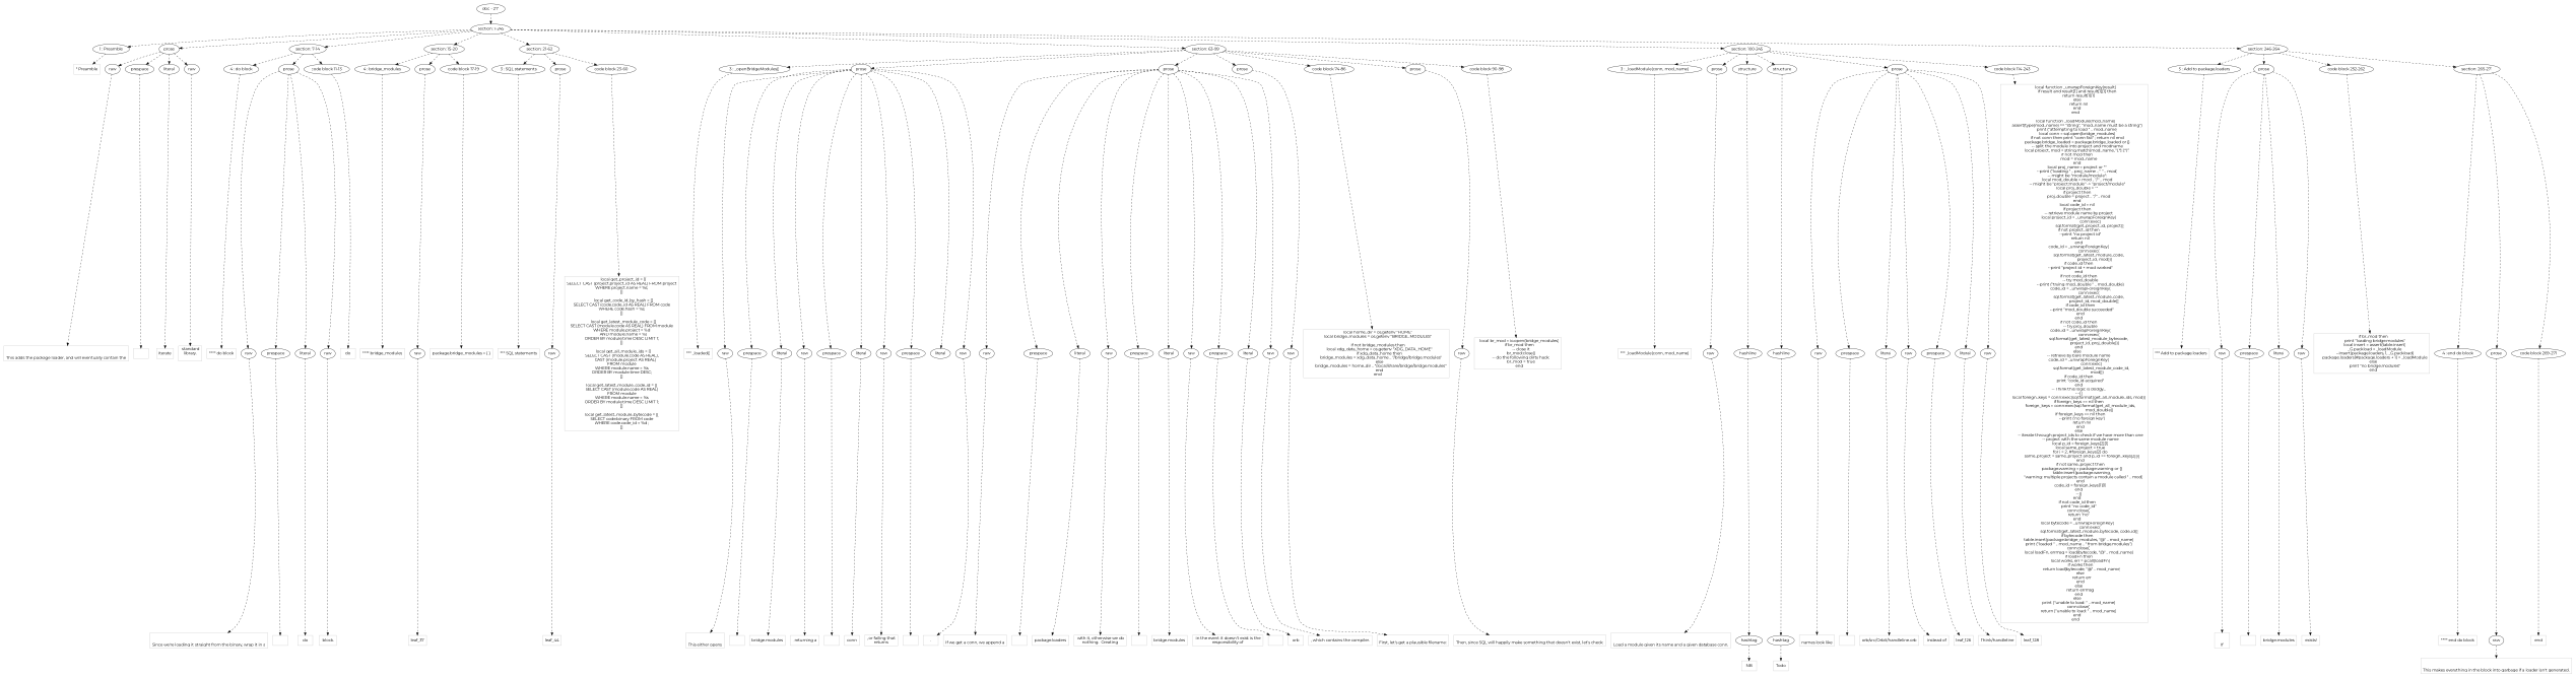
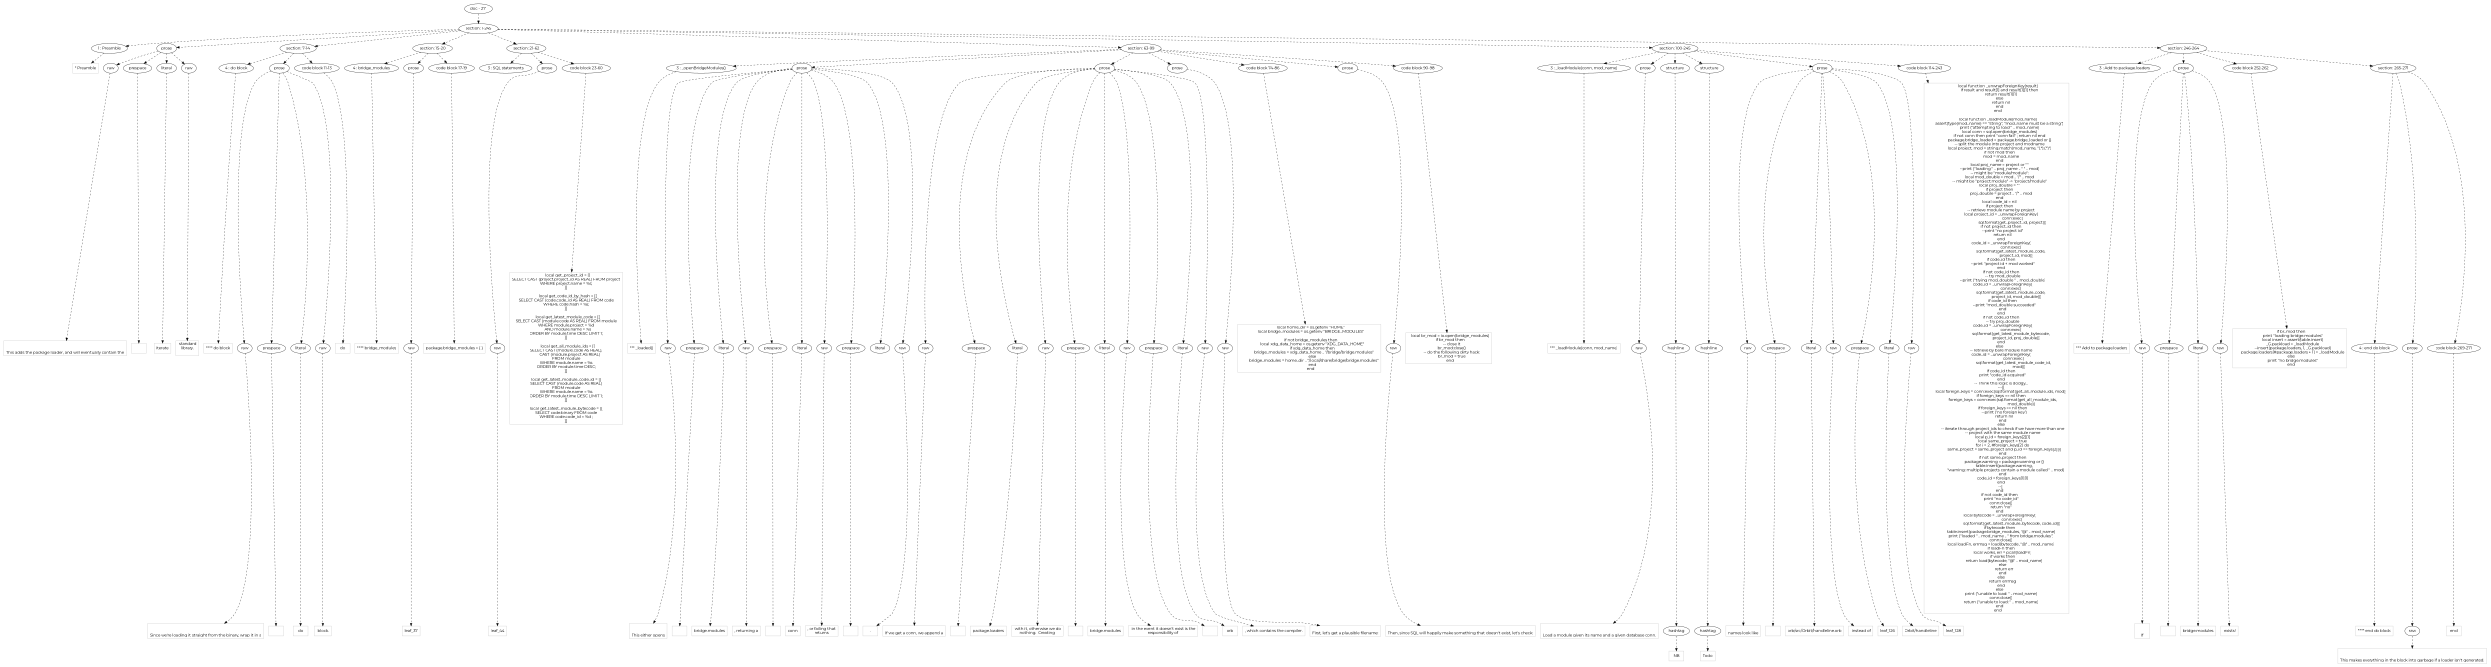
  digraph {
    fontname=Montserrat
    node [fontname=Montserrat]
    edge [fontname=Montserrat style=dashed]
    n1 [label="section: 1-245"]
    n2 [label="1 : Preamble"]
    n3 [label=prose]
    n4 [label="section: 7-14"]
    n5 [label="section: 15-20"]
    n6 [label="section: 21-62"]
    n7 [label="section: 63-99"]
    n8 [label="section: 100-245"]
    n9 [label="section: 246-264"]
    n10 [label=raw]
    n11 [label=prespace]
    n12 [label=literal]
    n13 [label=raw]
    n14 [label="4 : do block"]
    n15 [label=prose]
    n16 [label="code block 11-13"]
    n17 [label=raw]
    n18 [label=prespace]
    n19 [label=literal]
    n20 [label=raw]
    n21 [label="4 : bridge_modules"]
    n22 [label=prose]
    n23 [label="code block 17-19"]
    n24 [label=raw]
    n25 [label="3 : SQL statements"]
    n26 [label=prose]
    n27 [label="code block 23-60"]
    n28 [label=raw]
    n29 [label="3 : _openBridgeModules()"]
    n30 [label=prose]
    n31 [label=prose]
    n32 [label=prose]
    n33 [label="code block 74-86"]
    n34 [label=prose]
    n35 [label="code block 90-98"]
    n36 [label=raw]
    n37 [label=prespace]
    n38 [label=literal]
    n39 [label=raw]
    n40 [label=prespace]
    n41 [label=literal]
    n42 [label=raw]
    n43 [label=prespace]
    n44 [label=literal]
    n45 [label=raw]
    n46 [label=raw]
    n47 [label=prespace]
    n48 [label=literal]
    n49 [label=raw]
    n50 [label=prespace]
    n51 [label=literal]
    n52 [label=raw]
    n53 [label=prespace]
    n54 [label=literal]
    n55 [label=raw]
    n56 [label=raw]
    n57 [label=raw]
    n58 [label="3 : _loadModule(conn, mod_name)"]
    n59 [label=prose]
    n60 [label=structure]
    n61 [label=structure]
    n62 [label=prose]
    n63 [label="code block 114-243"]
    n64 [label=raw]
    n65 [label=hashline]
    n66 [label=hashtag]
    n67 [label=hashline]
    n68 [label=hashtag]
    n69 [label=raw]
    n70 [label=prespace]
    n71 [label=literal]
    n72 [label=raw]
    n73 [label=prespace]
    n74 [label=literal]
    n75 [label=raw]
    n76 [label="3 : Add to package.loaders"]
    n77 [label=prose]
    n78 [label="code block 252-262"]
    n79 [label="section: 265-271"]
    n80 [label=raw]
    n81 [label=prespace]
    n82 [label=literal]
    n83 [label=raw]
    n84 [label="4 : end do block"]
    n85 [label=prose]
    n86 [label="code block 269-271"]
    n87 [label=raw]
    n88 [color=Gray label="* Preamble" shape=rectangle]
    n89 [color=Gray label="\n\nThis adds the package loader, and will eventually contain the" shape=rectangle]
    n90 [color=Gray label=" " shape=rectangle]
    n91 [color=Gray label=iterate shape=rectangle]
    n92 [color=Gray label=" standard\nlibrary.\n\n" shape=rectangle]
    n93 [color=Gray label="**** do block" shape=rectangle]
    n94 [color=Gray label=do shape=rectangle]
    n95 [color=Gray label="\n\nSince we're loading it straight from the binary, wrap it in a" shape=rectangle]
    n96 [color=Gray label=" " shape=rectangle]
    n97 [color=Gray label=do shape=rectangle]
    n98 [color=Gray label=" block.\n" shape=rectangle]
    n99 [color=Gray label="**** bridge_modules" shape=rectangle]
    n100 [color=Gray label="package.bridge_modules = { }" shape=rectangle]
    leaf_37 [color=Gray shape=rectangle]
-   n102 [color=Gray label="*** SQL statements" shape=rectangle]
    n103 [color=Gray label="   local get_project_id = [[\nSELECT CAST (project.project_id AS REAL) FROM project\nWHERE project.name = %s;\n]]\n\n   local get_code_id_by_hash = [[\nSELECT CAST (code.code_id AS REAL) FROM code\nWHERE code.hash = %s;\n]]\n\n   local get_latest_module_code = [[\nSELECT CAST (module.code AS REAL) FROM module\nWHERE module.project = %d\n   AND module.name = %s\nORDER BY module.time DESC LIMIT 1;\n]]\n\n   local get_all_module_ids = [[\nSELECT CAST (module.code AS REAL),\n       CAST (module.project AS REAL)\nFROM module\nWHERE module.name = %s\nORDER BY module.time DESC;\n]]\n\nlocal get_latest_module_code_id = [[\nSELECT CAST (module.code AS REAL)\nFROM module\nWHERE module.name = %s\nORDER BY module.time DESC LIMIT 1;\n]]\n\nlocal get_latest_module_bytecode = [[\nSELECT code.binary FROM code\nWHERE code.code_id = %d ;\n]]" shape=rectangle]
    leaf_44 [color=Gray shape=rectangle]
    n105 [color=Gray label="*** _loaded()" shape=rectangle]
    n106 [color=Gray label="   local home_dir = os.getenv \"HOME\"\n   local bridge_modules = os.getenv \"BRIDGE_MODULES\"\n\n   if not bridge_modules then\n      local xdg_data_home = os.getenv \"XDG_DATA_HOME\"\n      if xdg_data_home then\n         bridge_modules = xdg_data_home .. \"/bridge/bridge.modules\"\n      else\n         bridge_modules = home_dir .. \"/.local/share/bridge/bridge.modules\"\n      end\n   end" shape=rectangle]
    n107 [color=Gray label="   local br_mod = io.open(bridge_modules)\n   if br_mod then\n      -- close it\n      br_mod:close()\n      -- do the following dirty hack:\n      br_mod = true\n   end" shape=rectangle]
    n108 [color=Gray label="\n\nThis either opens" shape=rectangle]
    n109 [color=Gray label=" " shape=rectangle]
    n110 [color=Gray label="bridge.modules" shape=rectangle]
    n111 [color=Gray label=", returning a" shape=rectangle]
    n112 [color=Gray label=" " shape=rectangle]
    n113 [color=Gray label=conn shape=rectangle]
    n114 [color=Gray label=", or failing that\nreturns" shape=rectangle]
    n115 [color=Gray label=" " shape=rectangle]
    n116 [color=Gray label=".\n" shape=rectangle]
    n117 [color=Gray label="\nIf we get a conn, we append a" shape=rectangle]
    n118 [color=Gray label=" " shape=rectangle]
    n119 [color=Gray label="package.loaders" shape=rectangle]
    n120 [color=Gray label=" with it, otherwise we do\nnothing.  Creating" shape=rectangle]
    n121 [color=Gray label=" " shape=rectangle]
    n122 [color=Gray label="bridge.modules" shape=rectangle]
    n123 [color=Gray label=" in the event it doesn't exist is the\nresponsibility of" shape=rectangle]
    n124 [color=Gray label=" " shape=rectangle]
    n125 [color=Gray label=orb shape=rectangle]
    n126 [color=Gray label=", which contains the compiler.\n" shape=rectangle]
    n127 [color=Gray label="\nFirst, let's get a plausible filename:\n" shape=rectangle]
    n128 [color=Gray label="\nThen, since SQL will happily make something that doesn't exist, let's check:\n" shape=rectangle]
    n129 [color=Gray label="*** _loadModule(conn, mod_name)" shape=rectangle]
    n130 [color=Gray label="   local function _unwrapForeignKey(result)\n      if result and result[1] and result[1][1] then\n         return result[1][1]\n      else\n         return nil\n      end\n   end\n\n   local function _loadModule(mod_name)\n      assert(type(mod_name) == \"string\", \"mod_name must be a string\")\n      print (\"attempting to load \" .. mod_name)\n      local conn = sql.open(bridge_modules)\n      if not conn then print \"conn fail\" ; return nil end\n      package.bridge_loaded = package.bridge_loaded or {}\n      -- split the module into project and modname\n      local project, mod = string.match(mod_name, \"(.*):(.*)\")\n      if not mod then\n         mod = mod_name\n      end\n      local proj_name = project or \"\"\n      --print (\"loading \" .. proj_name .. \" \" .. mod)\n      -- might be \"module/module\":\n      local mod_double = mod .. \"/\" .. mod\n      -- might be \"project:module\" -> \"project/module\"\n      local proj_double = \"\"\n      if project then\n         proj_double = project .. \"/\" .. mod\n      end\n      local code_id = nil\n      if project then\n         -- retrieve module name by project\n         local project_id = _unwrapForeignKey(\n                               conn:exec(\n                               sql.format(get_project_id, project)))\n         if not project_id then\n            --print \"no project id\"\n            return nil\n         end\n         code_id = _unwrapForeignKey(\n                            conn:exec(\n                            sql.format(get_latest_module_code,\n                                       project_id, mod)))\n         if code_id then\n            --print \"project id + mod worked\"\n         end\n         if not code_id then\n            -- try mod_double\n            --print (\"trying mod_double \" .. mod_double)\n            code_id = _unwrapForeignKey(\n                            conn:exec(\n                            sql.format(get_latest_module_code,\n                                       project_id, mod_double)))\n            if code_id then\n               --print \"mod_double succeeded\"\n            end\n         end\n         if not code_id then\n            -- try proj_double\n            code_id = _unwrapForeignKey(\n                            conn:exec(\n                            sql.format(get_latest_module_bytecode,\n                                       project_id, proj_double)))\n         end\n      else\n         -- retrieve by bare module name\n         code_id = _unwrapForeignKey(\n                                 conn:exec(\n                                 sql.format(get_latest_module_code_id,\n                                            mod)))\n         if code_id then\n            print \"code_id acquired\"\n         end\n         -- Think this logic is dodgy...\n         ---[[\n         local foreign_keys = conn:exec(sql.format(get_all_module_ids, mod))\n         if foreign_keys == nil then\n            foreign_keys = conn:exec(sql.format(get_all_module_ids,\n                                                mod_double))\n            if foreign_keys == nil then\n               --print ('no foreign key')\n               return nil\n            end\n         else\n            -- iterate through project_ids to check if we have more than one\n            -- project with the same module name\n            local p_id = foreign_keys[2][1]\n            local same_project = true\n            for i = 2, #foreign_keys[2] do\n               same_project = same_project and p_id == foreign_keys[2][i]\n            end\n            if not same_project then\n               package.warning = package.warning or {}\n               table.insert(package.warning,\n                  \"warning: multiple projects contain a module called \" .. mod)\n            end\n            code_id = foreign_keys[1][1]\n         end\n         --]]\n      end\n      if not code_id then\n         print \"no code_id\"\n         conn:close()\n         return \"no\"\n      end\n      local bytecode = _unwrapForeignKey(\n                              conn:exec(\n                              sql.format(get_latest_module_bytecode, code_id)))\n      if bytecode then\n         table.insert(package.bridge_modules, \"@\" .. mod_name)\n         print (\"loaded \" .. mod_name .. \" from bridge.modules\")\n         conn:close()\n         local loadFn, errmsg = load(bytecode, \"@\" .. mod_name)\n         if loadFn then\n            local works, err = pcall(loadFn)\n            if works then\n               return load(bytecode, \"@\" .. mod_name)\n            else\n               return err\n            end\n         else\n            return errmsg\n         end\n      else\n         print (\"unable to load: \" .. mod_name)\n         conn:close()\n         return (\"unable to load: \" .. mod_name)\n      end\n   end" shape=rectangle]
    n131 [color=Gray label="\n\nLoad a module given its name and a given database conn.\n" shape=rectangle]
    n132 [color=Gray label=NB shape=rectangle]
    n133 [color=Gray label=Todo shape=rectangle]
    n134 [color=Gray label="\nnames look like" shape=rectangle]
    n135 [color=Gray label=" " shape=rectangle]
    n136 [color=Gray label="orb/src/Orbit/handleline.orb" shape=rectangle]
    n137 [color=Gray label=" instead of" shape=rectangle]
    leaf_126 [color=Gray shape=rectangle]
-   n139 [color=Gray label="Think/handleline" shape=rectangle]
+   n139 [color=Gray label="Orbit/handleline" shape=rectangle]
    leaf_128 [color=Gray shape=rectangle]
    n141 [color=Gray label="*** Add to package.loaders" shape=rectangle]
    n142 [color=Gray label="   if br_mod then\n      print \"loading bridge.modules\"\n      local insert = assert(table.insert)\n      _G.packload = _loadModule\n      --insert(package.loaders, 1, _G.packload)\n      package.loaders[#package.loaders + 1] = _loadModule\n   else\n      print \"no bridge.modules\"\n   end" shape=rectangle]
    n143 [color=Gray label="\n\nIf" shape=rectangle]
    n144 [color=Gray label=" " shape=rectangle]
    n145 [color=Gray label="bridge.modules" shape=rectangle]
    n146 [color=Gray label=" exists!\n" shape=rectangle]
    n147 [color=Gray label="**** end do block" shape=rectangle]
    n148 [color=Gray label=end shape=rectangle]
    n149 [color=Gray label="\n\nThis makes everything in the block into garbage if a loader isn't generated.\n" shape=rectangle]
    n150 [label="doc - 271"]
    subgraph sub_1 {
      rank=same
      n1
    }
    subgraph sub_2 {
      rank=same
      n2
      n3
      n4
      n5
      n6
      n7
      n8
      n9
    }
    subgraph sub_3 {
      rank=same
      n10
      n11
      n12
      n13
    }
    subgraph sub_4 {
      rank=same
      n14
      n15
      n16
    }
    subgraph sub_5 {
      rank=same
      n17
      n18
      n19
      n20
    }
    subgraph sub_6 {
      rank=same
      n21
      n22
      n23
    }
    subgraph sub_7 {
      rank=same
      n24
    }
    subgraph sub_8 {
      rank=same
      n25
      n26
      n27
    }
    subgraph sub_9 {
      rank=same
      n28
    }
    subgraph sub_10 {
      rank=same
      n29
      n30
      n31
      n32
      n33
      n34
      n35
    }
    subgraph sub_11 {
      rank=same
      n36
      n37
      n38
      n39
      n40
      n41
      n42
      n43
      n44
      n45
    }
    subgraph sub_12 {
      rank=same
      n46
      n47
      n48
      n49
      n50
      n51
      n52
      n53
      n54
      n55
    }
    subgraph sub_13 {
      rank=same
      n56
    }
    subgraph sub_14 {
      rank=same
      n57
    }
    subgraph sub_15 {
      rank=same
      n58
      n59
      n60
      n61
      n62
      n63
    }
    subgraph sub_16 {
      rank=same
      n64
    }
    subgraph sub_17 {
      rank=same
      n65
    }
    subgraph sub_18 {
      rank=same
      n66
    }
    subgraph sub_19 {
      rank=same
      n67
    }
    subgraph sub_20 {
      rank=same
      n68
    }
    subgraph sub_21 {
      rank=same
      n69
      n70
      n71
      n72
      n73
      n74
      n75
    }
    subgraph sub_22 {
      rank=same
      n76
      n77
      n78
      n79
    }
    subgraph sub_23 {
      rank=same
      n80
      n81
      n82
      n83
    }
    subgraph sub_24 {
      rank=same
      n84
      n85
      n86
    }
    subgraph sub_25 {
      rank=same
      n87
    }
    n1 -> n2
    n1 -> n3
    n1 -> n4
    n1 -> n5
    n1 -> n6
    n1 -> n7
    n1 -> n8
    n1 -> n9
    n2 -> n88
    n3 -> n10
    n3 -> n11
    n3 -> n12
    n3 -> n13
    n4 -> n14
    n4 -> n15
    n4 -> n16
    n5 -> n21
    n5 -> n22
    n5 -> n23
    n6 -> n25
    n6 -> n26
    n6 -> n27
    n7 -> n29
    n7 -> n30
    n7 -> n31
    n7 -> n32
    n7 -> n33
    n7 -> n34
    n7 -> n35
    n8 -> n58
    n8 -> n59
    n8 -> n60
    n8 -> n61
    n8 -> n62
    n8 -> n63
    n9 -> n76
    n9 -> n77
    n9 -> n78
    n9 -> n79
    n10 -> n89
    n11 -> n90
    n12 -> n91
    n13 -> n92
    n14 -> n93
    n15 -> n17
    n15 -> n18
    n15 -> n19
    n15 -> n20
    n16 -> n94
    n17 -> n95
    n18 -> n96
    n19 -> n97
    n20 -> n98
    n21 -> n99
    n22 -> n24
    n23 -> n100
    n24 -> leaf_37
-   n25 -> n102
    n26 -> n28
    n27 -> n103
    n28 -> leaf_44
    n29 -> n105
    n30 -> n36
    n30 -> n37
    n30 -> n38
    n30 -> n39
    n30 -> n40
    n30 -> n41
    n30 -> n42
    n30 -> n43
    n30 -> n44
    n30 -> n45
    n31 -> n46
    n31 -> n47
    n31 -> n48
    n31 -> n49
    n31 -> n50
    n31 -> n51
    n31 -> n52
    n31 -> n53
    n31 -> n54
    n31 -> n55
    n32 -> n56
    n33 -> n106
    n34 -> n57
    n35 -> n107
    n36 -> n108
    n37 -> n109
    n38 -> n110
    n39 -> n111
    n40 -> n112
    n41 -> n113
    n42 -> n114
    n43 -> n115
    n45 -> n116
    n46 -> n117
    n47 -> n118
    n48 -> n119
    n49 -> n120
    n50 -> n121
    n51 -> n122
    n52 -> n123
    n53 -> n124
    n54 -> n125
    n55 -> n126
    n56 -> n127
    n57 -> n128
    n58 -> n129
    n59 -> n64
    n60 -> n65
    n61 -> n67
    n62 -> n69
    n62 -> n70
    n62 -> n71
    n62 -> n72
    n62 -> n73
    n62 -> n74
    n62 -> n75
    n63 -> n130
    n64 -> n131
    n65 -> n66
    n66 -> n132
    n67 -> n68
    n68 -> n133
    n69 -> n134
    n70 -> n135
    n71 -> n136
    n72 -> n137
    n73 -> leaf_126
    n74 -> n139
    n75 -> leaf_128
    n76 -> n141
    n77 -> n80
    n77 -> n81
    n77 -> n82
    n77 -> n83
    n78 -> n142
    n79 -> n84
    n79 -> n85
    n79 -> n86
    n80 -> n143
    n81 -> n144
    n82 -> n145
    n83 -> n146
    n84 -> n147
    n85 -> n87
    n86 -> n148
    n87 -> n149
    n150 -> n1
  }
